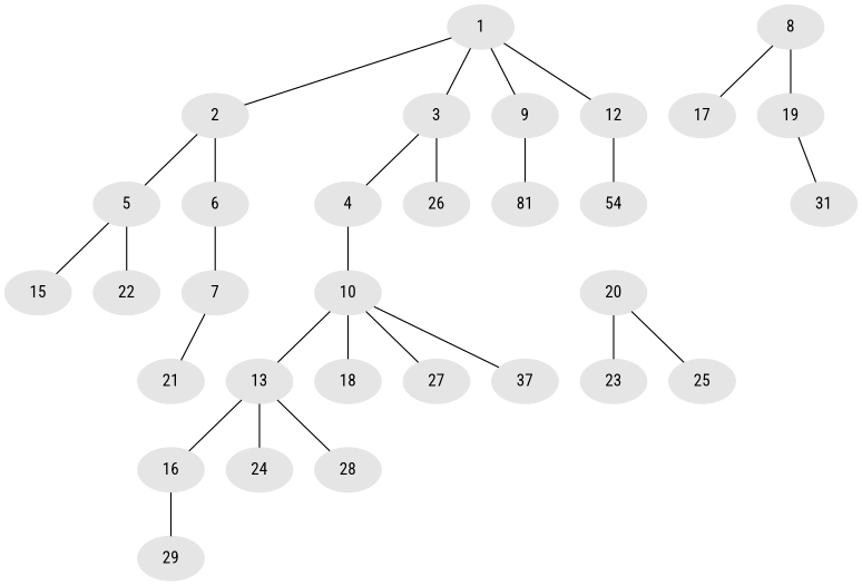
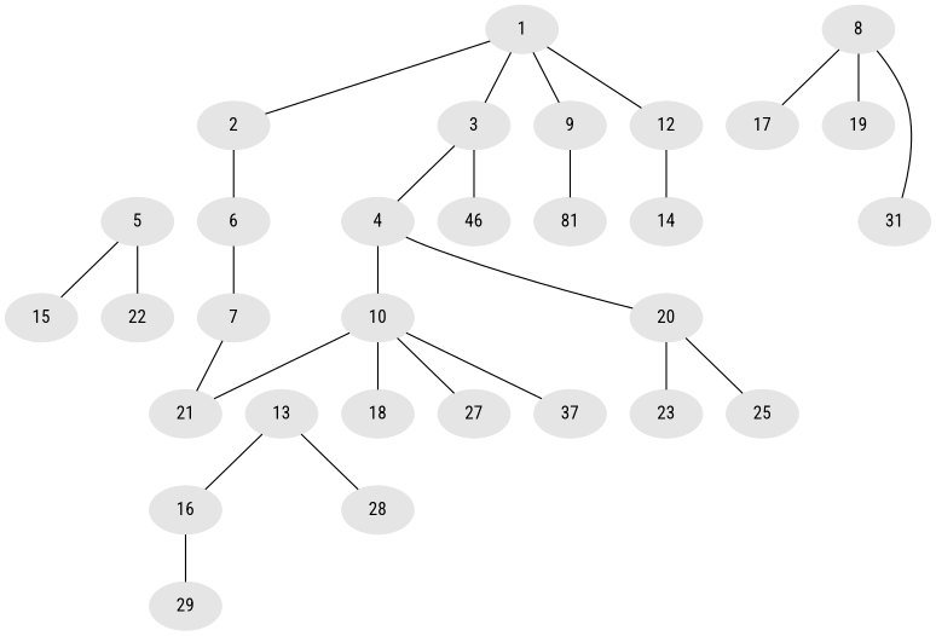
  graph {
    fontname="Roboto Condensed"
    node [color=gray90 fontname="Roboto Condensed" style=filled]
    edge [fontname="Roboto Condensed" weight=1.0]
    1
    2
    3
    9
    12
    5
    6
    4
-   26
+   26 [label=46]
    n10 [label=81]
-   14 [label=54]
+   14
    15
    22
    7
    8
    17
    19
    10
    20
    13
    18
    27
    n23 [label=37]
    23
    25
    21
    31
    16
-   24
    28
    29
    1 -- 2
    1 -- 3
    1 -- 9
    1 -- 12
-   2 -- 5
    2 -- 6
    3 -- 4
    3 -- 26
    9 -- n10
    12 -- 14
    5 -- 15
    5 -- 22
    6 -- 7
    4 -- 10
+   4 -- 20
    7 -- 21
    8 -- 17
    8 -- 19
-   19 -- 31
-   10 -- 13
+   8 -- 31
+   10 -- 21
    10 -- 18
    10 -- 27
    10 -- n23
    20 -- 23
    20 -- 25
    13 -- 16
-   13 -- 24
    13 -- 28
    16 -- 29
  }
